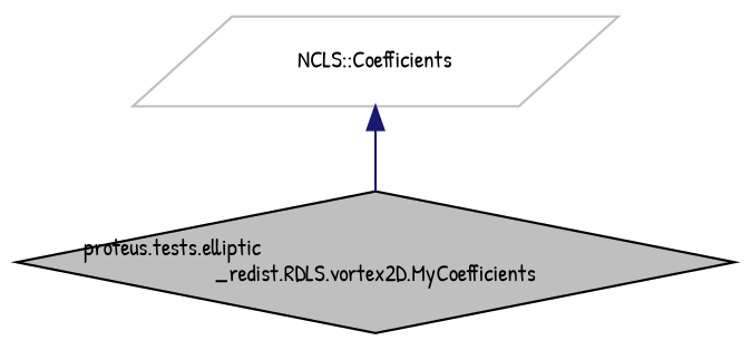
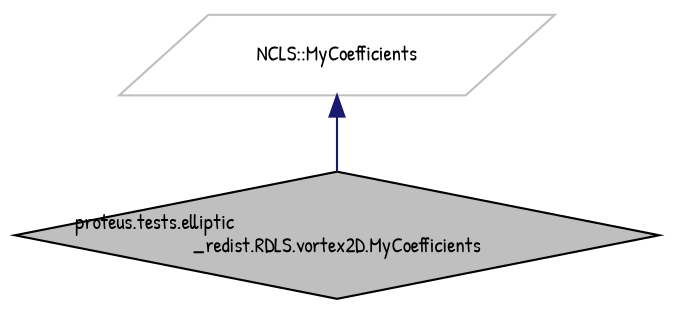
  digraph {
    fontname="Patrick Hand"
    node [fontname="Patrick Hand" fontsize=10 style=filled]
    n1 [color=black fillcolor=grey75 fontcolor=black height=0.2 label="proteus.tests.elliptic\l_redist.RDLS.vortex2D.MyCoefficients" shape=diamond width=0.4]
-   n2 [color=grey75 fillcolor=white height=0.2 label="NCLS::Coefficients" shape=parallelogram width=0.4]
+   n2 [color=grey75 fillcolor=white height=0.2 label="NCLS::MyCoefficients" shape=parallelogram width=0.4]
    n2 -> n1 [color=midnightblue dir=back fontname="Patrick Hand" fontsize=10 labelfontname=Helvetica labelfontsize=10 style=solid]
  }
